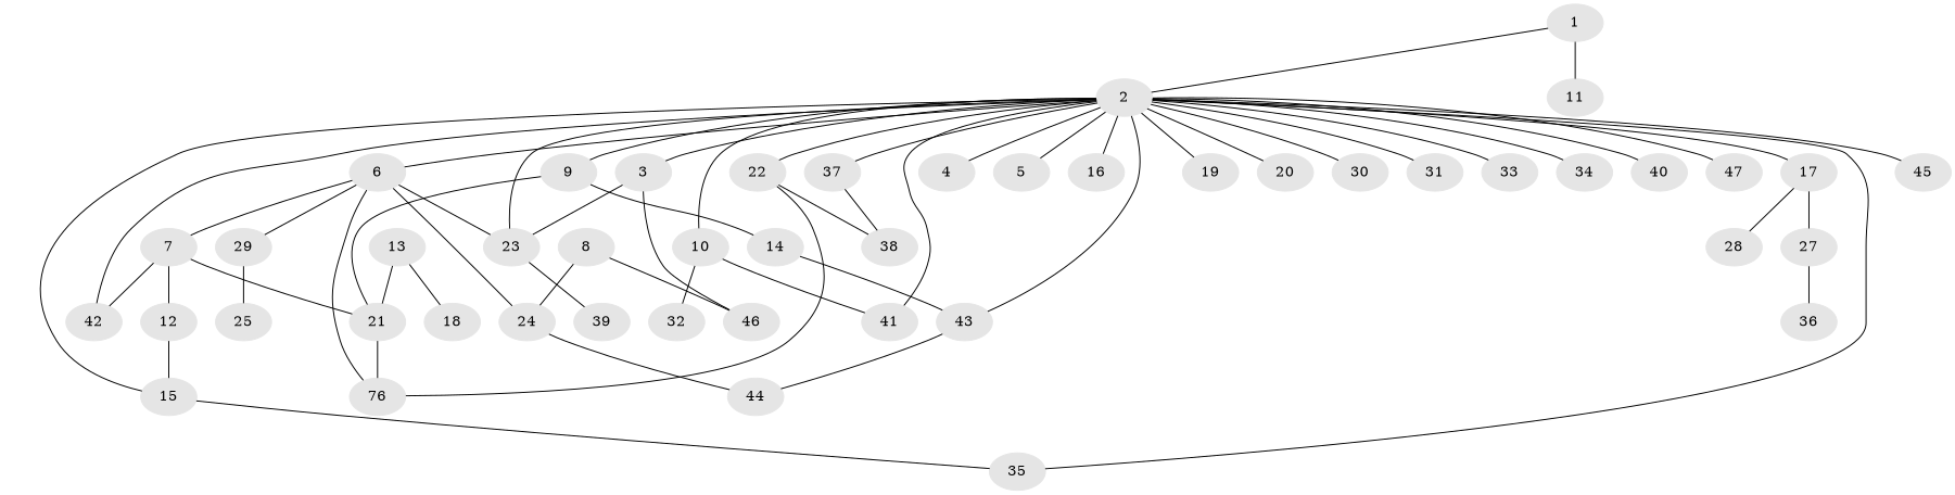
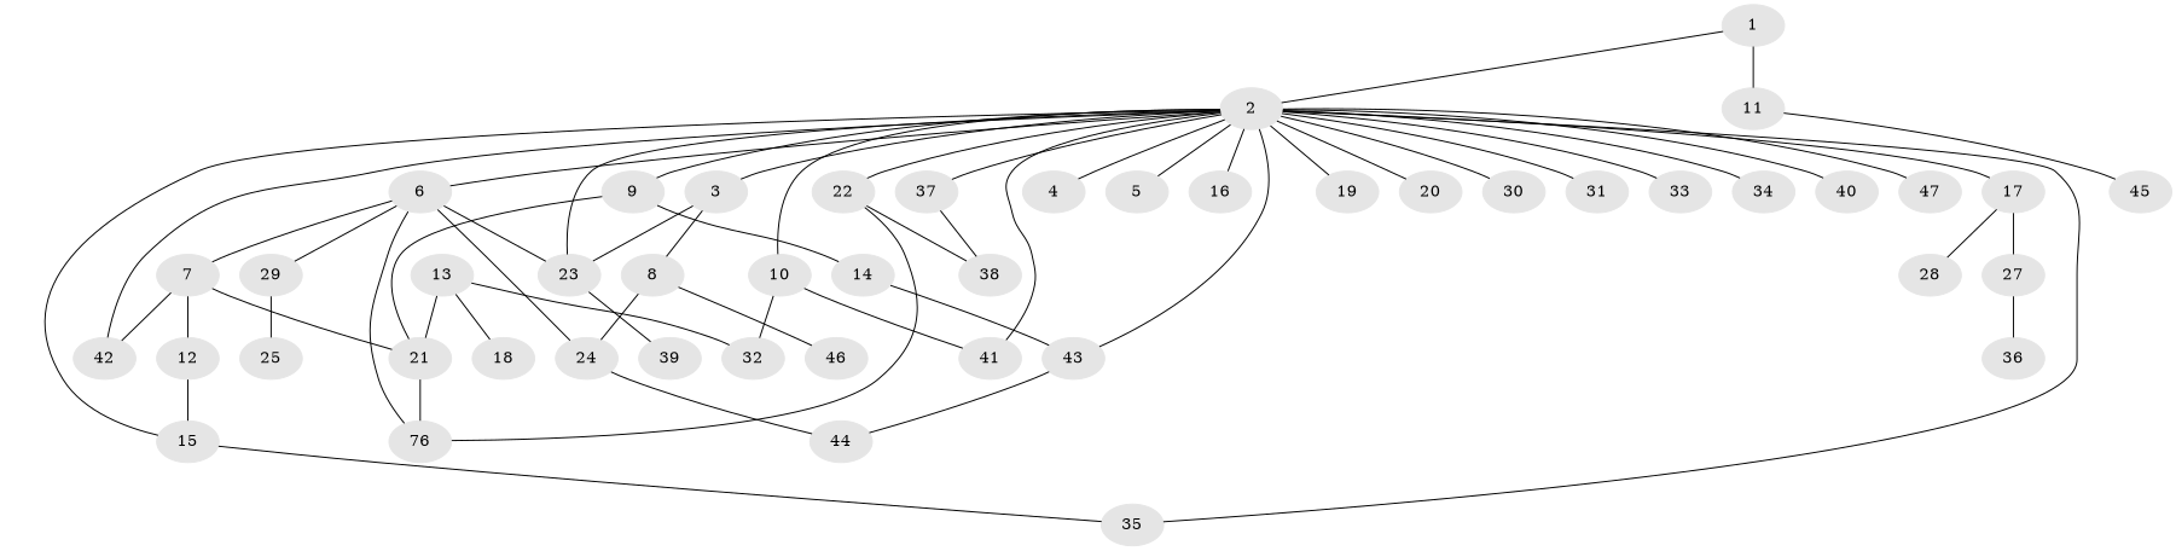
  graph {
    node [color=gray90 style=filled]
    edge [weight=1.0]
    1
    2
    11
    3
    4
    5
    6
    9
    10
    15
    16
    17
    19
    20
    22
    23
    30
    31
    33
    34
    35
    37
    40
    41
    42
    43
    45
    47
    8
    7
    24
    n32 [label=76]
    29
    21
    14
    32
    27
    28
    38
    39
    44
    46
    12
    25
    13
    18
    36
    1 -- 2
    1 -- 11 [weight=3.0]
    2 -- 3
    2 -- 4
    2 -- 5
    2 -- 6
    2 -- 9
    2 -- 10
    2 -- 15
    2 -- 16
    2 -- 17
    2 -- 19
    2 -- 20
    2 -- 22
    2 -- 23
    2 -- 30
    2 -- 31
    2 -- 33
    2 -- 34
    2 -- 35
    2 -- 37
    2 -- 40
    2 -- 41
    2 -- 42
    2 -- 43
-   2 -- 45
+   11 -- 45
    2 -- 47
    3 -- 23
-   3 -- 46
+   3 -- 8
    6 -- 23
    6 -- 7
    6 -- 24
    6 -- n32
    6 -- 29
    9 -- 21
    9 -- 14
    10 -- 41
    10 -- 32 [weight=2.0]
    15 -- 35
    17 -- 27
    17 -- 28
    22 -- n32
    22 -- 38
    23 -- 39 [weight=2.0]
    37 -- 38
    43 -- 44
    8 -- 24
    8 -- 46
    7 -- 42
    7 -- 21
    7 -- 12
    24 -- 44
    29 -- 25
    21 -- n32
    14 -- 43
    27 -- 36
    12 -- 15 [weight=7.0]
    13 -- 21 [weight=5.0]
+   13 -- 32
    13 -- 18
  }
